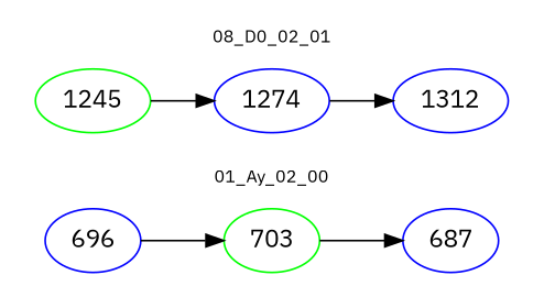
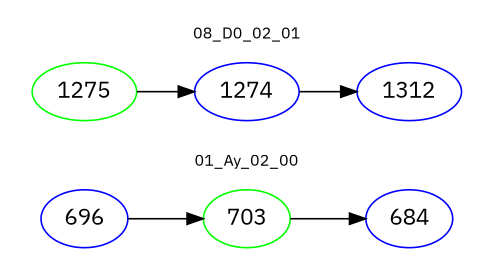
  digraph {
    fontname="IBM Plex Sans"
    rankdir=LR
    node [color=blue fontname="IBM Plex Sans"]
    edge [color=black fontname="IBM Plex Sans"]
    n1 [label=696]
    n2 [color=green label=703]
-   n3 [label=687]
-   n4 [color=green label=1245]
+   n3 [label=684]
+   n4 [color=green label=1275]
    n5 [label=1274]
    n6 [label=1312]
    subgraph cluster_1 {
      color=white
      fontsize=10
      label="01_Ay_02_00"
      n1
      n2
      n3
    }
    subgraph cluster_2 {
      color=white
      fontsize=10
      label="08_D0_02_01"
      n4
      n5
      n6
    }
    n1 -> n2
    n2 -> n3
    n4 -> n5
    n5 -> n6
  }
